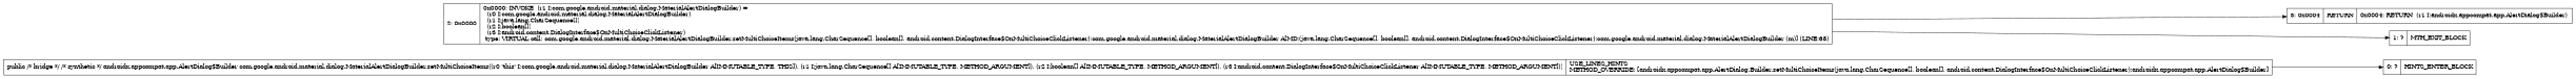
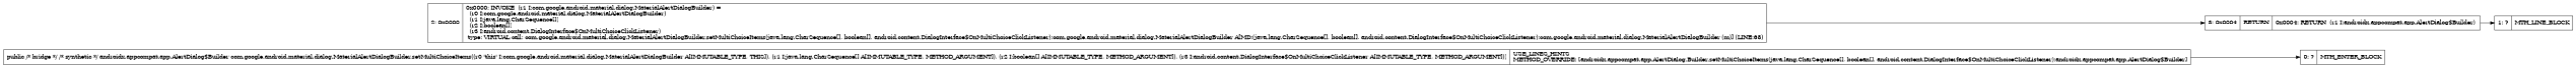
  digraph {
    rankdir=LR
    node [shape=record]
-   n1 [label="{0\:\ ?|HINTS_ENTER_BLOCK\l}"]
+   n1 [label="{0\:\ ?|MTH_ENTER_BLOCK\l}"]
    n2 [label="{2\:\ 0x0000|0x0000: INVOKE  (r1 I:com.google.android.material.dialog.MaterialAlertDialogBuilder) = \l  (r0 I:com.google.android.material.dialog.MaterialAlertDialogBuilder)\l  (r1 I:java.lang.CharSequence[])\l  (r2 I:boolean[])\l  (r3 I:android.content.DialogInterface$OnMultiChoiceClickListener)\l type: VIRTUAL call: com.google.android.material.dialog.MaterialAlertDialogBuilder.setMultiChoiceItems(java.lang.CharSequence[], boolean[], android.content.DialogInterface$OnMultiChoiceClickListener):com.google.android.material.dialog.MaterialAlertDialogBuilder A[MD:(java.lang.CharSequence[], boolean[], android.content.DialogInterface$OnMultiChoiceClickListener):com.google.android.material.dialog.MaterialAlertDialogBuilder (m)] (LINE:68)\l}"]
    n3 [label="{3\:\ 0x0004|RETURN\l|0x0004: RETURN  (r1 I:androidx.appcompat.app.AlertDialog$Builder) \l}"]
-   n4 [label="{1\:\ ?|MTH_EXIT_BLOCK\l}"]
+   n4 [label="{1\:\ ?|MTH_LINE_BLOCK\l}"]
    n5 [label="{public \/* bridge *\/ \/* synthetic *\/ androidx.appcompat.app.AlertDialog$Builder com.google.android.material.dialog.MaterialAlertDialogBuilder.setMultiChoiceItems((r0 'this' I:com.google.android.material.dialog.MaterialAlertDialogBuilder A[IMMUTABLE_TYPE, THIS]), (r1 I:java.lang.CharSequence[] A[IMMUTABLE_TYPE, METHOD_ARGUMENT]), (r2 I:boolean[] A[IMMUTABLE_TYPE, METHOD_ARGUMENT]), (r3 I:android.content.DialogInterface$OnMultiChoiceClickListener A[IMMUTABLE_TYPE, METHOD_ARGUMENT]))  | USE_LINES_HINTS\lMETHOD_OVERRIDE: [androidx.appcompat.app.AlertDialog.Builder.setMultiChoiceItems(java.lang.CharSequence[], boolean[], android.content.DialogInterface$OnMultiChoiceClickListener):androidx.appcompat.app.AlertDialog$Builder]\l}"]
    n2 -> n3
-   n2 -> n4
+   n3 -> n4
    n5 -> n1
  }
